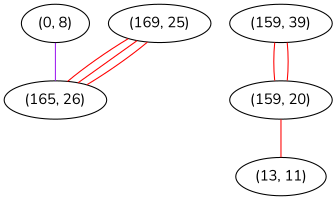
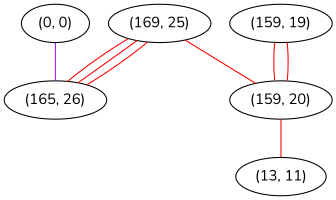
  graph {
    fontname=Nunito
    node [fontname=Nunito]
    edge [color=red fontname=Nunito weight=1]
-   "(0, 0)" [label="(0, 8)"]
+   "(0, 0)"
    "(165, 26)"
-   "(159, 19)" [label="(159, 39)"]
+   "(159, 19)"
    "(159, 20)"
    "(13, 11)"
    n6 [label="(169, 25)"]
    "(0, 0)" -- "(165, 26)" [color=purple weight=4]
    "(159, 19)" -- "(159, 20)"
    "(159, 19)" -- "(159, 20)"
    "(159, 20)" -- "(13, 11)"
    n6 -- "(165, 26)"
    n6 -- "(165, 26)"
    n6 -- "(165, 26)"
+   n6 -- "(159, 20)"
  }
